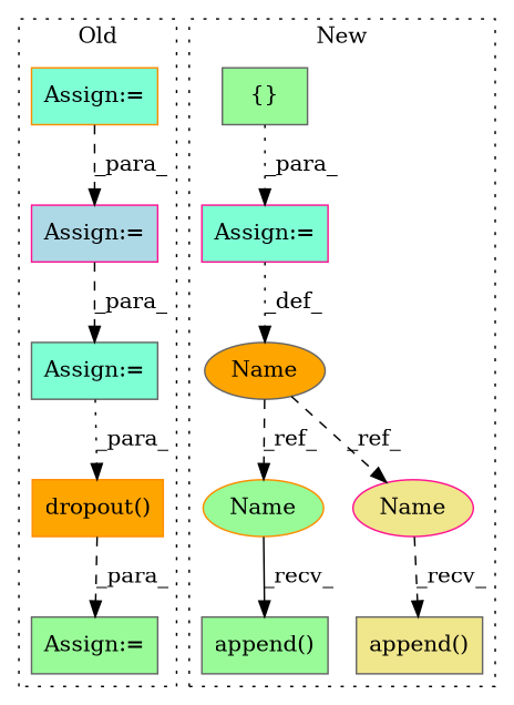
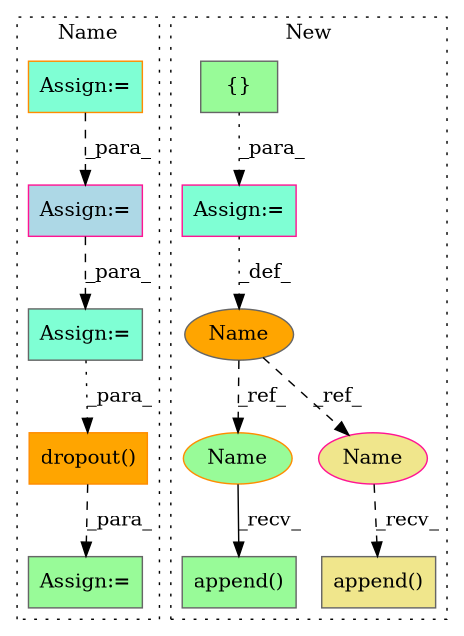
  digraph {
    node [a=68 l=3 shape=box style=filled fillcolor=palegreen color=gray40]
    edge [style=dashed]
    n1 [a=75 l="13,1" label="dropout()" s="2285,2299" fillcolor=orange color=darkorange]
    n2 [label="Assign:=" s=2058 fillcolor=lightblue color=deeppink]
    n3 [label="Assign:=" s=1981 fillcolor=aquamarine color=darkorange]
    n4 [label="Assign:=" s=2156 fillcolor=aquamarine]
    n5 [label="Assign:=" s=2315]
    n6 [a=75 l="14,1" label="append()" s="1429,1444" fillcolor=khaki]
    n7 [a=87 l=6 label=Name s=1346 shape=ellipse fillcolor=orange]
    n8 [a=75 l="14,1" label="append()" s="1902,1917"]
    n9 [a=59 l="2,1" label="{}" s="1355,1355"]
    n10 [label="Assign:=" s=1352 fillcolor=aquamarine color=deeppink]
    n11 [a=87 l=6 label=Name s=1902 shape=ellipse color=darkorange]
    n12 [a=87 l=6 label=Name s=1429 shape=ellipse fillcolor=khaki color=deeppink]
    subgraph cluster_1 {
-     label=Old
+     label=Name
      style=dotted
      n1
      n2
      n3
      n4
      n5
    }
    subgraph cluster_2 {
      label=New
      style=dotted
      n6
      n7
      n8
      n9
      n10
      n11
      n12
    }
    n1 -> n5 [label=_para_]
    n2 -> n4 [label=_para_]
    n3 -> n2 [label=_para_]
    n4 -> n1 [label=_para_ style=dotted]
    n7 -> n11 [label=_ref_]
    n7 -> n12 [label=_ref_]
    n9 -> n10 [label=_para_ style=dotted]
    n10 -> n7 [label=_def_ style=dotted]
    n11 -> n8 [label=_recv_ style=solid]
    n12 -> n6 [label=_recv_]
  }
